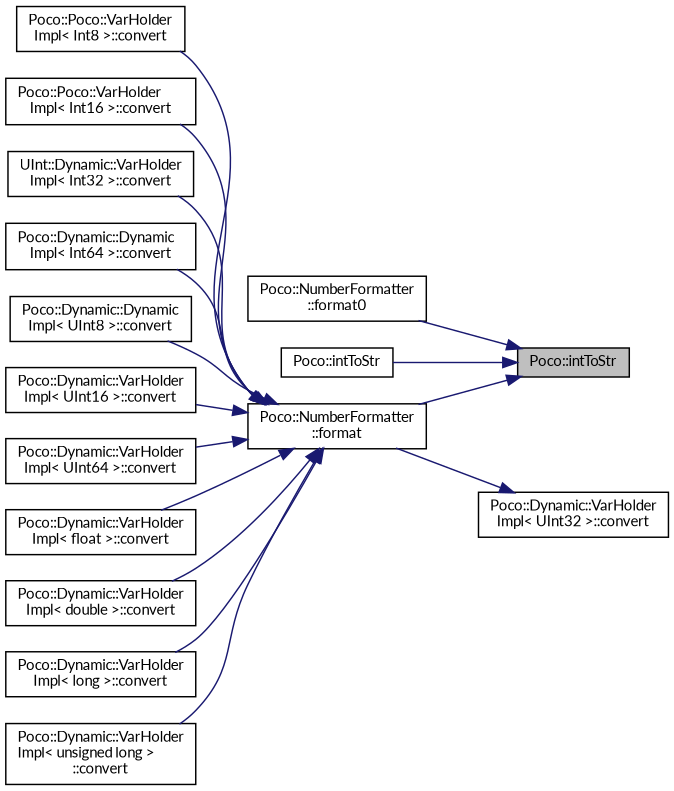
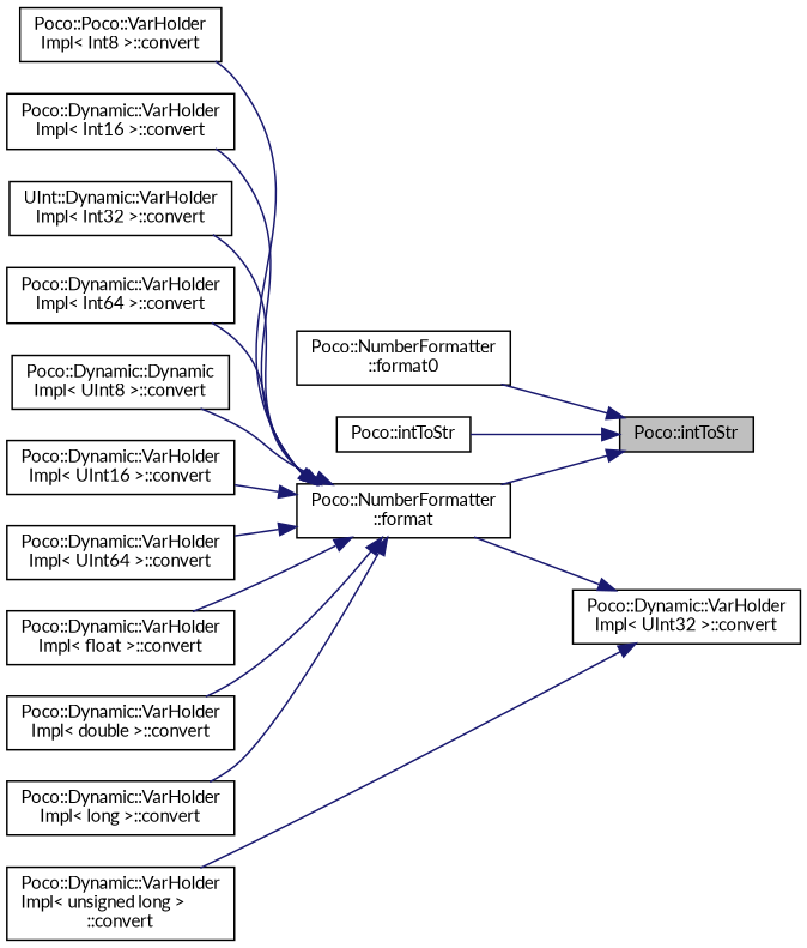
  digraph {
    fontname=Lato
    rankdir=RL
    node [color=black fillcolor=white fontname=Lato fontsize=10 shape=record style=filled]
    edge [color=midnightblue dir=back fontname=Lato fontsize=10 labelfontname=Helvetica labelfontsize=10 style=solid]
    n1 [fillcolor=grey75 fontcolor=black height=0.2 label="Poco::intToStr" width=0.4]
    n2 [height=0.2 label="Poco::NumberFormatter\l::format" width=0.4]
    n3 [height=0.2 label="Poco::NumberFormatter\l::format0" width=0.4]
    n4 [height=0.2 label="Poco::intToStr" width=0.4]
    n5 [height=0.2 label="Poco::Poco::VarHolder\lImpl\< Int8 \>::convert" width=0.4]
-   n6 [height=0.2 label="Poco::Poco::VarHolder\lImpl\< Int16 \>::convert" width=0.4]
+   n6 [height=0.2 label="Poco::Dynamic::VarHolder\lImpl\< Int16 \>::convert" width=0.4]
    n7 [height=0.2 label="UInt::Dynamic::VarHolder\lImpl\< Int32 \>::convert" width=0.4]
-   n8 [height=0.2 label="Poco::Dynamic::Dynamic\lImpl\< Int64 \>::convert" width=0.4]
+   n8 [height=0.2 label="Poco::Dynamic::VarHolder\lImpl\< Int64 \>::convert" width=0.4]
    n9 [height=0.2 label="Poco::Dynamic::Dynamic\lImpl\< UInt8 \>::convert" width=0.4]
    n10 [height=0.2 label="Poco::Dynamic::VarHolder\lImpl\< UInt16 \>::convert" width=0.4]
    n11 [height=0.2 label="Poco::Dynamic::VarHolder\lImpl\< UInt64 \>::convert" width=0.4]
    n12 [height=0.2 label="Poco::Dynamic::VarHolder\lImpl\< float \>::convert" width=0.4]
    n13 [height=0.2 label="Poco::Dynamic::VarHolder\lImpl\< double \>::convert" width=0.4]
    n14 [height=0.2 label="Poco::Dynamic::VarHolder\lImpl\< long \>::convert" width=0.4]
    n15 [height=0.2 label="Poco::Dynamic::VarHolder\lImpl\< unsigned long \>\l::convert" width=0.4]
    n16 [height=0.2 label="Poco::Dynamic::VarHolder\lImpl\< UInt32 \>::convert" width=0.4]
    n1 -> n2
    n1 -> n3
    n1 -> n4
    n2 -> n5
    n2 -> n6
    n2 -> n7
    n2 -> n8
    n2 -> n9
    n2 -> n10
    n2 -> n11
    n2 -> n12
    n2 -> n13
    n2 -> n14
-   n2 -> n15
+   n16 -> n15
    n16 -> n2
  }
